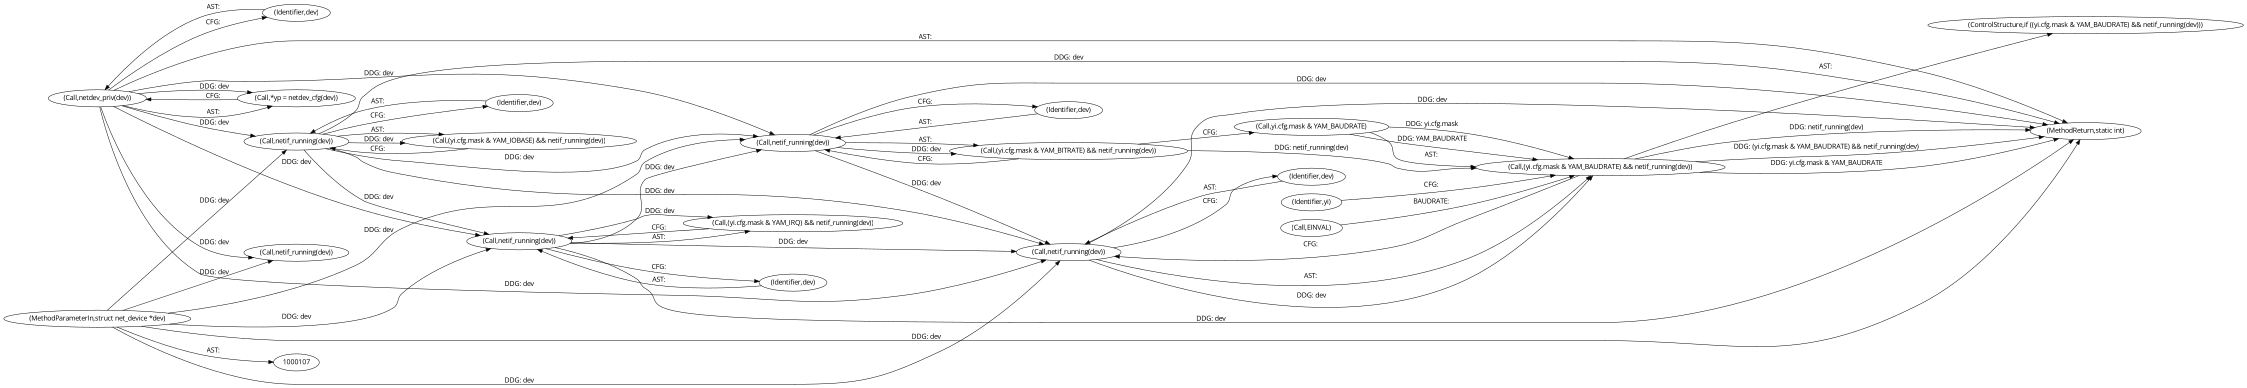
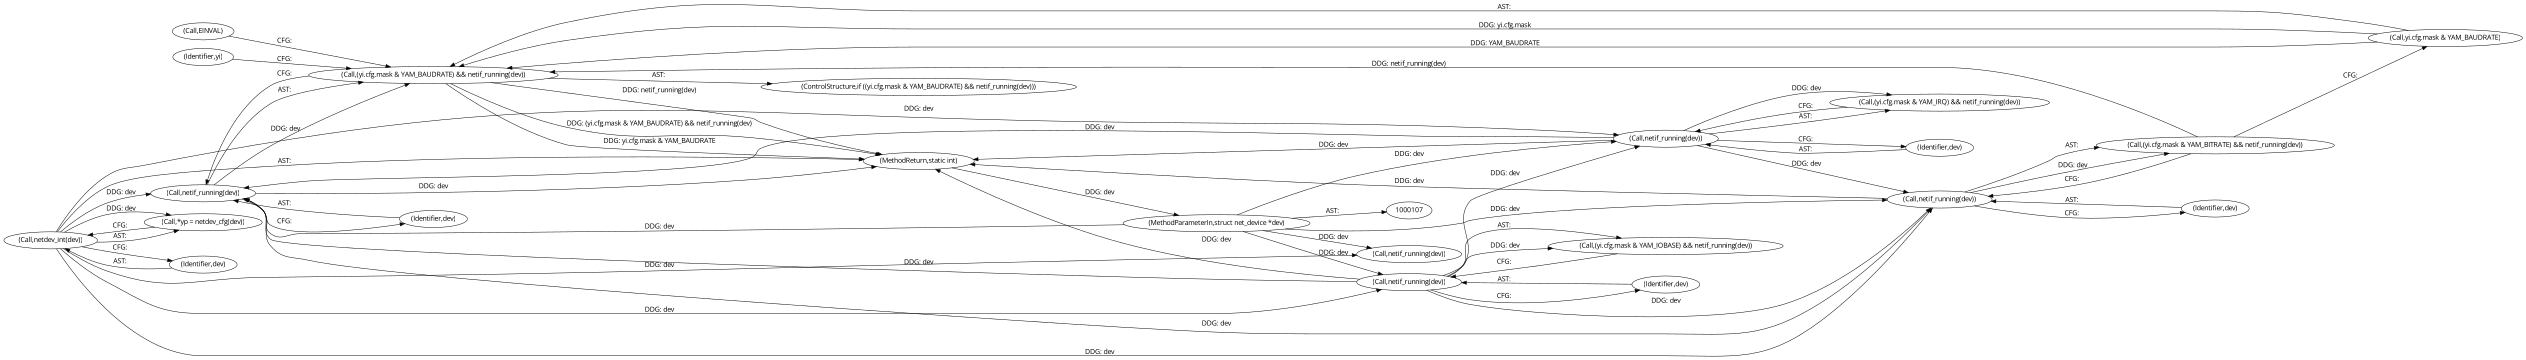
  digraph {
    fontname="Open Sans"
    rankdir=LR
    node [fontname="Open Sans"]
    edge [fontname="Open Sans"]
    n1 [label="(Call,netif_running(dev))"]
    n2 [label="(Call,(yi.cfg.mask & YAM_BAUDRATE) && netif_running(dev))"]
    n3 [label="(Identifier,dev)"]
    n4 [label="(MethodReturn,static int)"]
    n5 [label="(ControlStructure,if ((yi.cfg.mask & YAM_BAUDRATE) && netif_running(dev)))"]
    n6 [label="(Call,netif_running(dev))"]
    n7 [label="(Call,netif_running(dev))"]
    n8 [label="(Call,netif_running(dev))"]
    n9 [label="(Call,(yi.cfg.mask & YAM_IOBASE) && netif_running(dev))"]
    n10 [label="(Identifier,dev)"]
    n11 [label="(Identifier,dev)"]
    n12 [label="(Call,(yi.cfg.mask & YAM_BITRATE) && netif_running(dev))"]
    n13 [label="(Identifier,dev)"]
    n14 [label="(Call,(yi.cfg.mask & YAM_IRQ) && netif_running(dev))"]
-   n15 [label="(Call,netdev_priv(dev))"]
+   n15 [label="(Call,netdev_int(dev))"]
    n16 [label="(Call,*yp = netdev_cfg(dev))"]
    n17 [label="(Identifier,dev)"]
    n18 [label="(Call,netif_running(dev))"]
    n19 [label="(MethodParameterIn,struct net_device *dev)"]
    1000107
    n21 [label="(Call,yi.cfg.mask & YAM_BAUDRATE)"]
    n22 [label="(Call,EINVAL)"]
    n23 [label="(Identifier,yi)"]
    n1 -> n2 [label="AST: "]
    n1 -> n2 [label="DDG: dev"]
    n1 -> n3 [label="CFG: "]
    n1 -> n4 [label="DDG: dev"]
    n2 -> n1 [label="CFG: "]
    n2 -> n4 [label="DDG: yi.cfg.mask & YAM_BAUDRATE"]
    n2 -> n4 [label="DDG: netif_running(dev)"]
    n2 -> n4 [label="DDG: (yi.cfg.mask & YAM_BAUDRATE) && netif_running(dev)"]
    n2 -> n5 [label="AST: "]
    n3 -> n1 [label="AST: "]
    n6 -> n1 [label="DDG: dev"]
    n6 -> n4 [label="DDG: dev"]
    n6 -> n7 [label="DDG: dev"]
    n6 -> n8 [label="DDG: dev"]
    n6 -> n9 [label="AST: "]
    n6 -> n9 [label="DDG: dev"]
    n6 -> n10 [label="CFG: "]
    n7 -> n1 [label="DDG: dev"]
    n7 -> n4 [label="DDG: dev"]
    n7 -> n11 [label="CFG: "]
    n7 -> n12 [label="AST: "]
    n7 -> n12 [label="DDG: dev"]
    n8 -> n1 [label="DDG: dev"]
    n8 -> n4 [label="DDG: dev"]
    n8 -> n7 [label="DDG: dev"]
    n8 -> n13 [label="CFG: "]
    n8 -> n14 [label="AST: "]
    n8 -> n14 [label="DDG: dev"]
    n9 -> n6 [label="CFG: "]
    n10 -> n6 [label="AST: "]
    n11 -> n7 [label="AST: "]
    n12 -> n2 [label="DDG: netif_running(dev)"]
    n12 -> n7 [label="CFG: "]
    n12 -> n21 [label="CFG: "]
    n13 -> n8 [label="AST: "]
    n14 -> n8 [label="CFG: "]
    n15 -> n1 [label="DDG: dev"]
    n15 -> n4 [label="AST: "]
    n15 -> n6 [label="DDG: dev"]
    n15 -> n7 [label="DDG: dev"]
    n15 -> n8 [label="DDG: dev"]
    n15 -> n16 [label="AST: "]
    n15 -> n16 [label="DDG: dev"]
    n15 -> n17 [label="CFG: "]
    n15 -> n18 [label="DDG: dev"]
    n16 -> n15 [label="CFG: "]
    n17 -> n15 [label="AST: "]
    n19 -> n1 [label="DDG: dev"]
-   n19 -> n4 [label="DDG: dev"]
+   n4 -> n19 [label="DDG: dev"]
    n19 -> n6 [label="DDG: dev"]
    n19 -> n7 [label="DDG: dev"]
    n19 -> n8 [label="DDG: dev"]
    n19 -> n18 [label="DDG: dev"]
    n19 -> 1000107 [label="AST: "]
    n21 -> n2 [label="AST: "]
    n21 -> n2 [label="DDG: yi.cfg.mask"]
    n21 -> n2 [label="DDG: YAM_BAUDRATE"]
-   n22 -> n2 [label="BAUDRATE: "]
+   n22 -> n2 [label="CFG: "]
    n23 -> n2 [label="CFG: "]
  }
